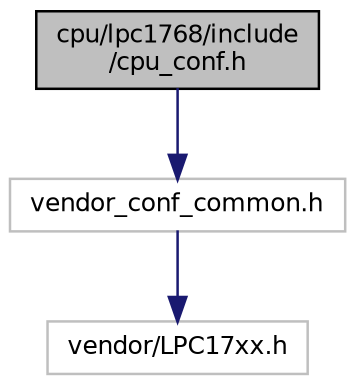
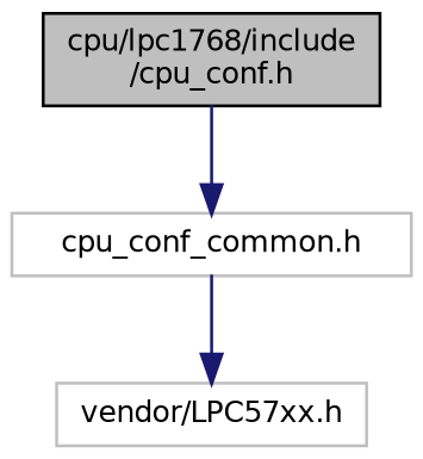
  digraph {
    node [color=grey75 fillcolor=white fontname=Helvetica fontsize=10 shape=record style=filled]
    edge [color=midnightblue fontname=Helvetica fontsize=10 labelfontname=Helvetica labelfontsize=10 style=solid]
    n1 [color=black fillcolor=grey75 fontcolor=black height=0.2 label="cpu/lpc1768/include\l/cpu_conf.h" width=0.4]
-   n2 [height=0.2 label="vendor_conf_common.h" width=0.4]
-   n3 [height=0.2 label="vendor/LPC17xx.h" width=0.4]
+   n2 [height=0.2 label="cpu_conf_common.h" width=0.4]
+   n3 [height=0.2 label="vendor/LPC57xx.h" width=0.4]
    n1 -> n2
    n2 -> n3
  }
